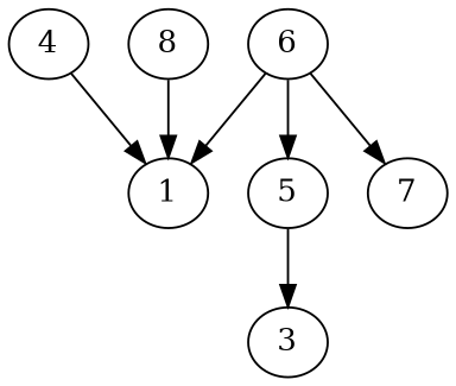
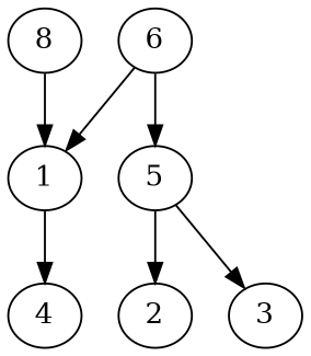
  digraph {
    splines=true
    node [shape=ellipse]
    n1 [height=0.3 label=1 width=0.3]
+   n2 [height=0.3 label=2 width=0.3]
    n3 [height=0.3 label=3 width=0.3]
    n4 [height=0.3 label=4 width=0.3]
    n5 [height=0.3 label=5 width=0.3]
    n6 [height=0.3 label=6 width=0.3]
-   n7 [height=0.3 label=7 width=0.3]
    n8 [height=0.3 label=8 width=0.3]
-   n4 -> n1
+   n1 -> n4
+   n5 -> n2
    n5 -> n3
    n6 -> n1
    n6 -> n5
-   n6 -> n7
    n8 -> n1
  }
